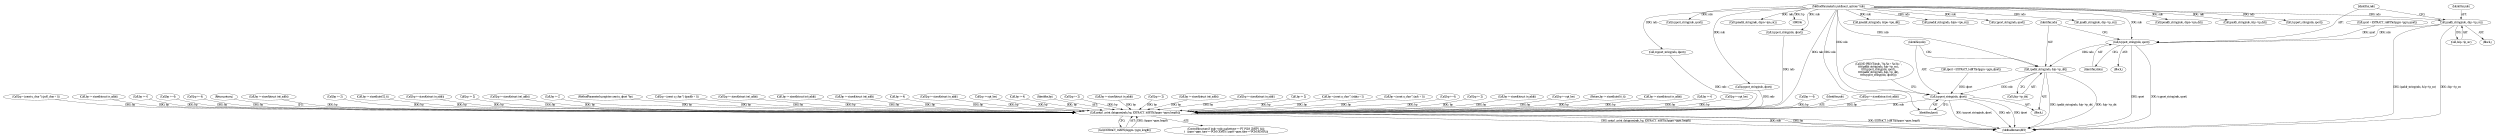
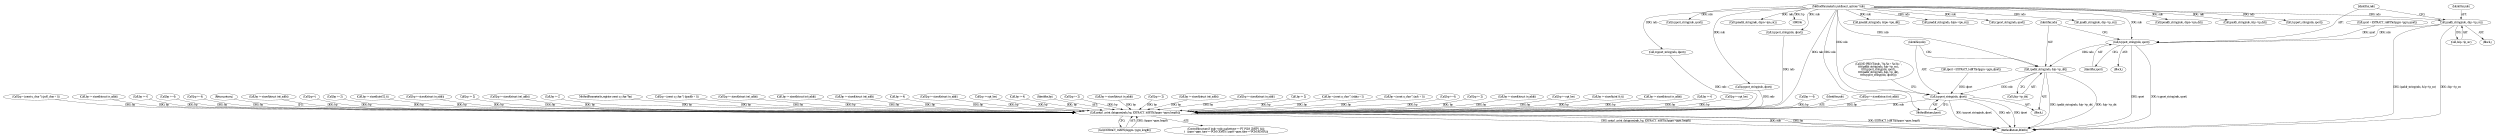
  digraph {
    fontname="PT Serif"
    node [fontname="PT Serif"]
    edge [fontname="PT Serif"]
    n1 [label="(Call,ipaddr_string(ndo, &ip->ip_src))"]
    n2 [label="(Call,tcpport_string(ndo, sport))"]
    n3 [label="(Call,&ip->ip_src)"]
    n4 [label="(Block,)"]
-   n5 [label="(MethodReturn,RET)"]
+   n5 [label="(MethodReturn,RDATA)"]
    n6 [label="(Call,ipaddr_string(ndo, &ip->ip_dst))"]
-   n7 [label="(Identifier,rdata)"]
+   n7 [label="(Identifier,sport)"]
    n8 [label="(Block,)"]
    n9 [label="(MethodParameterIn,netdissect_options *ndo)"]
    n10 [label="(Call,tcpport_string(ndo, dport))"]
    n11 [label="(Call,zmtp1_print_datagram(ndo, bp, EXTRACT_16BITS(&pgm->pgm_length)))"]
    n12 [label="(Call,ip6addr_string(ndo, &ip6->ip6_dst))"]
    n13 [label="(Call,ip6addr_string(ndo, &ip6->ip6_src))"]
    n14 [label="(Call,tcpport_string(ndo, sport))"]
    n15 [label="(Call,ipaddr_string(ndo, &ip->ip_src))"]
    n16 [label="(Call,ip6addr_string(ndo, &ip6->ip6_dst))"]
    n17 [label="(Call,ipaddr_string(ndo, &ip->ip_dst))"]
    n18 [label="(Call,tcpport_string(ndo, sport))"]
    n19 [label="(Call,tcpport_string(ndo, dport))"]
    n20 [label="(Call,tcpport_string(ndo, sport))"]
    n21 [label="(Call,tcpport_string(ndo, dport))"]
    n22 [label="(Call,ip6addr_string(ndo, &ip6->ip6_src))"]
    n23 [label="(Call,tcpport_string(ndo, dport))"]
    1000106
-   n25 [label="(Identifier,dport)"]
+   n25 [label="(MethodReturn,dport)"]
    n26 [label="(Call,&ip->ip_dst)"]
    n27 [label="(Block,)"]
    n28 [label="(ControlStructure,if (ndo->ndo_packettype == PT_PGM_ZMTP1 &&\n\t    (pgm->pgm_type == PGM_ODATA || pgm->pgm_type == PGM_RDATA)))"]
    n29 [label="(Call,EXTRACT_16BITS(&pgm->pgm_length))"]
    n30 [label="(Identifier,ndo)"]
    n31 [label="(Call,ND_PRINT((ndo, \"%s.%s > %s.%s: \",\n\t\t\t\tipaddr_string(ndo, &ip->ip_src),\n\t\t\t\ttcpport_string(ndo, sport),\n\t\t\t\tipaddr_string(ndo, &ip->ip_dst),\n\t\t\t\ttcpport_string(ndo, dport))))"]
    n32 [label="(Call,bp = (const u_char *) (ipaddr + 1))"]
    n33 [label="(Call,bp += sizeof(struct in6_addr))"]
    n34 [label="(Call,bp += sizeof(struct in6_addr))"]
    n35 [label="(Call,bp += sizeof(struct in6_addr))"]
    n36 [label="(Call,bp += 4)"]
    n37 [label="(Call,bp += sizeof(struct in_addr))"]
    n38 [label="(Call,bp += opt_len)"]
    n39 [label="(Call,bp += 4)"]
    n40 [label="(Identifier,bp)"]
    n41 [label="(Call,bp += 2)"]
    n42 [label="(Call,bp += sizeof(struct in_addr))"]
    n43 [label="(Call,bp += 2)"]
    n44 [label="(Call,bp += sizeof(struct in6_addr))"]
    n45 [label="(Call,bp += sizeof(struct in_addr))"]
    n46 [label="(Call,bp += 2)"]
    n47 [label="(Call,bp = (const u_char *) (rdata + 1))"]
    n48 [label="(Call,bp = (const u_char *) (ack + 1))"]
    n49 [label="(Call,bp += 4)"]
    n50 [label="(Call,bp += 2)"]
    n51 [label="(Call,bp += sizeof(struct in_addr))"]
    n52 [label="(Call,bp += opt_len)"]
-   n53 [label="(Return,bp += sizeof(uint16_t))"]
+   n53 [label="(Call,bp += sizeof(uint16_t))"]
    n54 [label="(Call,dport = EXTRACT_16BITS(&pgm->pgm_dport))"]
    n55 [label="(Call,bp += sizeof(struct in_addr))"]
    n56 [label="(Identifier,ndo)"]
    n57 [label="(Call,bp += 4)"]
    n58 [label="(Call,bp += opt_len)"]
    n59 [label="(Call,bp += 4)"]
    n60 [label="(Call,sport = EXTRACT_16BITS(&pgm->pgm_sport))"]
    n61 [label="(Identifier,ndo)"]
    n62 [label="(Call,bp += sizeof(struct in6_addr))"]
    n63 [label="(Call,bp = (const u_char *) (poll_char + 1))"]
    n64 [label="(Identifier,ndo)"]
    n65 [label="(Call,bp += sizeof(struct in_addr))"]
    n66 [label="(Call,bp += 4)"]
    n67 [label="(Call,bp += 4)"]
    n68 [label="(Call,bp += 4)"]
    n69 [label="(Return,return;)"]
    n70 [label="(Call,bp += sizeof(struct in6_addr))"]
+   n71 [label="(Call,bp++)"]
    n72 [label="(Call,bp += 2)"]
    n73 [label="(Call,bp += sizeof(uint32_t))"]
    n74 [label="(Call,bp += sizeof(struct in_addr))"]
    n75 [label="(Identifier,ndo)"]
    n76 [label="(Call,bp += 2)"]
    n77 [label="(Call,bp += sizeof(struct in6_addr))"]
    n78 [label="(Call,bp += 2)"]
-   n79 [label="(MethodParameterIn,register const u_dport *bp)"]
+   n79 [label="(MethodParameterIn,register const u_char *bp)"]
    n1 -> n2 [label="DDG: ndo"]
    n1 -> n3 [label="CFG: "]
    n1 -> n4 [label="AST: "]
    n1 -> n5 [label="DDG: ipaddr_string(ndo, &ip->ip_src)"]
    n1 -> n5 [label="DDG: &ip->ip_src"]
    n2 -> n5 [label="DDG: sport"]
    n2 -> n5 [label="DDG: tcpport_string(ndo, sport)"]
    n2 -> n6 [label="DDG: ndo"]
    n2 -> n7 [label="CFG: "]
    n2 -> n8 [label="AST: "]
    n3 -> n1 [label="AST: "]
    n6 -> n5 [label="DDG: ipaddr_string(ndo, &ip->ip_dst)"]
    n6 -> n5 [label="DDG: &ip->ip_dst"]
    n6 -> n10 [label="DDG: ndo"]
    n6 -> n26 [label="CFG: "]
    n6 -> n27 [label="AST: "]
    n7 -> n2 [label="AST: "]
    n9 -> n1 [label="DDG: ndo"]
    n9 -> n2 [label="DDG: ndo"]
    n9 -> n6 [label="DDG: ndo"]
    n9 -> n10 [label="DDG: ndo"]
    n9 -> n11 [label="DDG: ndo"]
    n9 -> n12 [label="DDG: ndo"]
    n9 -> n13 [label="DDG: ndo"]
    n9 -> n14 [label="DDG: ndo"]
    n9 -> n15 [label="DDG: ndo"]
    n9 -> n16 [label="DDG: ndo"]
    n9 -> n17 [label="DDG: ndo"]
    n9 -> n18 [label="DDG: ndo"]
    n9 -> n19 [label="DDG: ndo"]
    n9 -> n20 [label="DDG: ndo"]
    n9 -> n21 [label="DDG: ndo"]
    n9 -> n22 [label="DDG: ndo"]
    n9 -> n23 [label="DDG: ndo"]
    n9 -> 1000106 [label="DDG: bp"]
    n9 -> n25 [label="DDG: ndo"]
    n10 -> n5 [label="DDG: tcpport_string(ndo, dport)"]
    n10 -> n5 [label="DDG: ndo"]
    n10 -> n5 [label="DDG: dport"]
    n10 -> n11 [label="DDG: ndo"]
    n10 -> n25 [label="CFG: "]
    n10 -> n27 [label="AST: "]
    n11 -> n5 [label="DDG: EXTRACT_16BITS(&pgm->pgm_length)"]
    n11 -> n5 [label="DDG: zmtp1_print_datagram(ndo, bp, EXTRACT_16BITS(&pgm->pgm_length))"]
    n11 -> n5 [label="DDG: ndo"]
    n11 -> n5 [label="DDG: bp"]
    n11 -> n28 [label="AST: "]
    n11 -> n29 [label="CFG: "]
    n19 -> n11 [label="DDG: ndo"]
    n21 -> n11 [label="DDG: ndo"]
    n23 -> n11 [label="DDG: ndo"]
    n25 -> n10 [label="AST: "]
    n26 -> n6 [label="AST: "]
    n29 -> n11 [label="AST: "]
    n29 -> n11 [label="DDG: &pgm->pgm_length"]
    n30 -> n1 [label="CFG: "]
    n30 -> n2 [label="AST: "]
    n31 -> n10 [label="CFG: "]
    n32 -> n11 [label="DDG: bp"]
    n33 -> n11 [label="DDG: bp"]
    n34 -> n11 [label="DDG: bp"]
    n35 -> n11 [label="DDG: bp"]
    n36 -> n11 [label="DDG: bp"]
    n37 -> n11 [label="DDG: bp"]
    n38 -> n11 [label="DDG: bp"]
    n39 -> n11 [label="DDG: bp"]
    n40 -> n11 [label="AST: "]
    n41 -> n11 [label="DDG: bp"]
    n42 -> n11 [label="DDG: bp"]
    n43 -> n11 [label="DDG: bp"]
    n44 -> n11 [label="DDG: bp"]
    n45 -> n11 [label="DDG: bp"]
    n46 -> n11 [label="DDG: bp"]
    n47 -> n11 [label="DDG: bp"]
    n48 -> n11 [label="DDG: bp"]
    n49 -> n11 [label="DDG: bp"]
    n50 -> n11 [label="DDG: bp"]
    n51 -> n11 [label="DDG: bp"]
    n52 -> n11 [label="DDG: bp"]
    n53 -> n11 [label="DDG: bp"]
    n54 -> n10 [label="DDG: dport"]
    n55 -> n11 [label="DDG: bp"]
    n56 -> n6 [label="CFG: "]
    n56 -> n10 [label="AST: "]
    n57 -> n11 [label="DDG: bp"]
    n58 -> n11 [label="DDG: bp"]
    n59 -> n11 [label="DDG: bp"]
    n60 -> n2 [label="DDG: sport"]
    n61 -> n11 [label="AST: "]
    n62 -> n11 [label="DDG: bp"]
    n63 -> n11 [label="DDG: bp"]
    n64 -> n1 [label="AST: "]
    n65 -> n11 [label="DDG: bp"]
    n66 -> n11 [label="DDG: bp"]
    n67 -> n11 [label="DDG: bp"]
    n68 -> n11 [label="DDG: bp"]
    n69 -> n11 [label="CFG: "]
    n70 -> n11 [label="DDG: bp"]
+   n71 -> n11 [label="DDG: bp"]
    n72 -> n11 [label="DDG: bp"]
    n73 -> n11 [label="DDG: bp"]
    n74 -> n11 [label="DDG: bp"]
    n75 -> n2 [label="CFG: "]
    n75 -> n6 [label="AST: "]
    n76 -> n11 [label="DDG: bp"]
    n77 -> n11 [label="DDG: bp"]
    n78 -> n11 [label="DDG: bp"]
    n79 -> n11 [label="DDG: bp"]
  }
